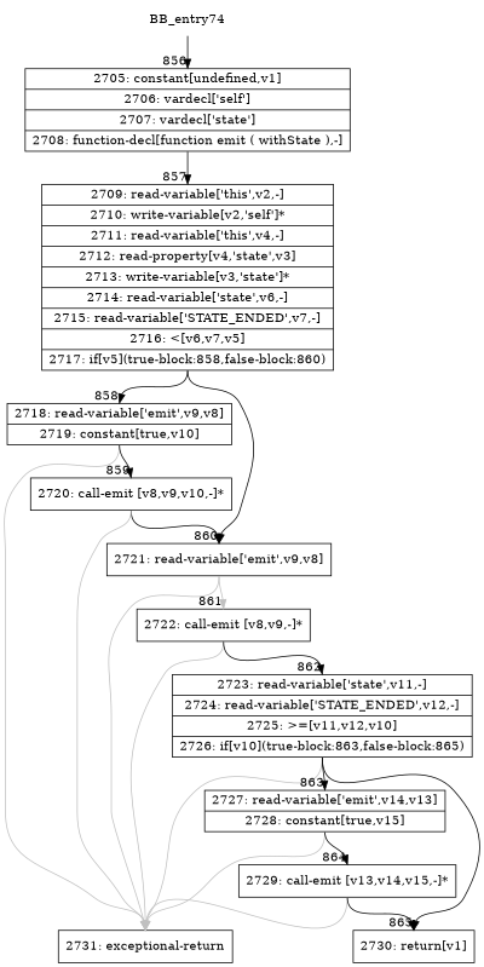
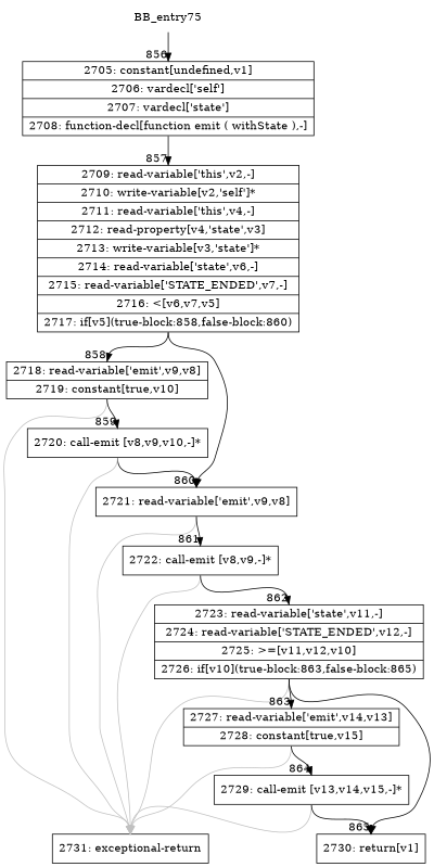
  digraph {
    rankdir=TD
    node [shape=record]
    edge [headport=n tailport=s]
-   BB_entry74 [shape=none]
+   BB_entry74 [shape=none label=BB_entry75]
    n2 [label="{2705: constant[undefined,v1]|2706: vardecl['self']|2707: vardecl['state']|2708: function-decl[function emit ( withState ),-]}"]
    n3 [label="{2709: read-variable['this',v2,-]|2710: write-variable[v2,'self']*|2711: read-variable['this',v4,-]|2712: read-property[v4,'state',v3]|2713: write-variable[v3,'state']*|2714: read-variable['state',v6,-]|2715: read-variable['STATE_ENDED',v7,-]|2716: \<[v6,v7,v5]|2717: if[v5](true-block:858,false-block:860)}"]
    n4 [label="{2718: read-variable['emit',v9,v8]|2719: constant[true,v10]}"]
    n5 [label="{2721: read-variable['emit',v9,v8]}"]
    n6 [label="{2731: exceptional-return}"]
    n7 [label="{2720: call-emit [v8,v9,v10,-]*}"]
    n8 [label="{2722: call-emit [v8,v9,-]*}"]
    n9 [label="{2723: read-variable['state',v11,-]|2724: read-variable['STATE_ENDED',v12,-]|2725: \>=[v11,v12,v10]|2726: if[v10](true-block:863,false-block:865)}"]
    n10 [label="{2727: read-variable['emit',v14,v13]|2728: constant[true,v15]}"]
    n11 [label="{2730: return[v1]}"]
    n12 [label="{2729: call-emit [v13,v14,v15,-]*}"]
    BB_entry74 -> n2 [headlabel="    856"]
    n2 -> n3 [headlabel="      857"]
    n3 -> n4 [headlabel="      858"]
    n3 -> n5 [headlabel="      860"]
    n4 -> n6 [color=gray]
    n4 -> n7 [headlabel="      859"]
    n5 -> n6 [color=gray]
-   n5 -> n8 [headlabel="      861" color=gray]
+   n5 -> n8 [headlabel="      861"]
    n7 -> n5
    n7 -> n6 [color=gray]
    n8 -> n6 [color=gray]
    n8 -> n9 [headlabel="      862"]
    n9 -> n6 [color=gray]
    n9 -> n10 [headlabel="      863"]
    n9 -> n11 [headlabel="      865"]
    n10 -> n6 [color=gray]
    n10 -> n12 [headlabel="      864"]
    n12 -> n6 [color=gray]
    n12 -> n11
  }
